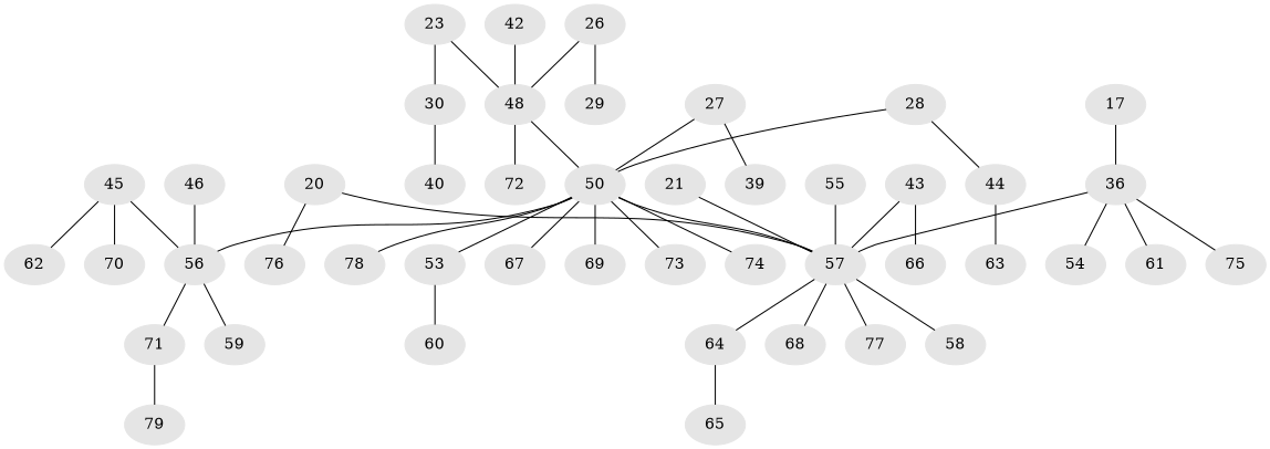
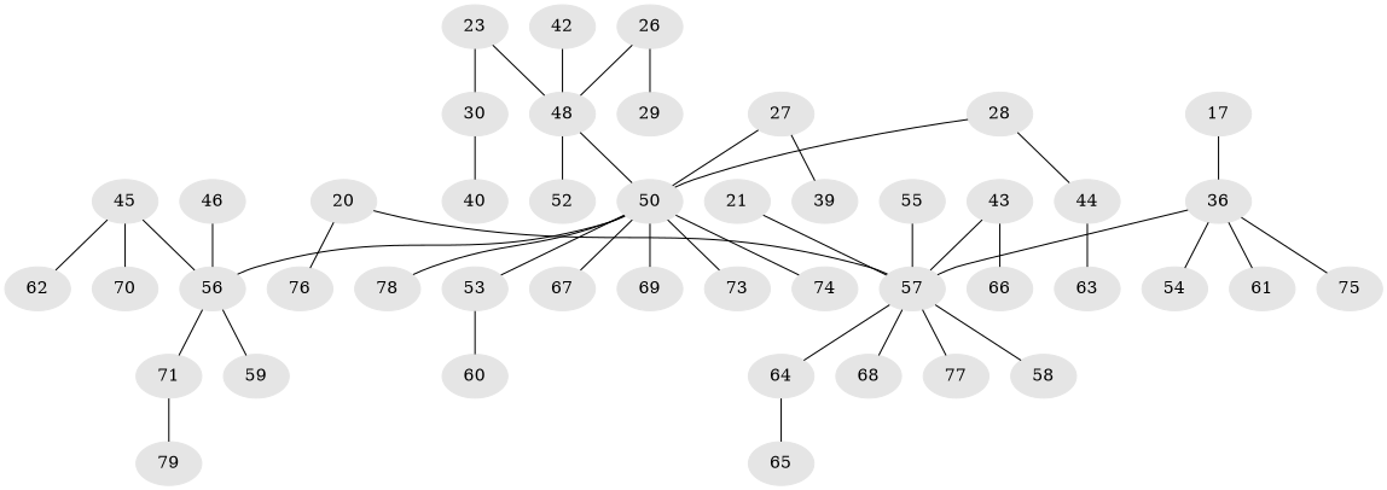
  graph {
    node [color=gray90 style=filled]
    36 [super="+34+15+16"]
    57 [super="+11+8+12"]
    54
    61
    75
    17
    58
    64 [super="+31+51"]
    68
    77
    20
    76
    21
    23
    30
    48 [super="+32+9+22"]
    40
    50 [super="+2+24+4+49"]
-   52 [label=72]
+   52
    26
    29
    27
    39
    56 [super="+33"]
    53 [super="+38"]
    67
    69
    73
    74
    78
    28
    44
    63
    42
    43
    66
    45 [super="+25"]
    62
    70
    59
    71
    46
    60
    55
    79
    65
    36 -- 57
    36 -- 54
    36 -- 61
    36 -- 75
    57 -- 58
    57 -- 64
    57 -- 68
    57 -- 77
    17 -- 36
    64 -- 65
    20 -- 57
    20 -- 76
    21 -- 57
    23 -- 30
    23 -- 48
    30 -- 40
    48 -- 50
    48 -- 52
-   50 -- 57
    50 -- 56
    50 -- 53
    50 -- 67
    50 -- 69
    50 -- 73
    50 -- 74
    50 -- 78
    26 -- 48
    26 -- 29
    27 -- 50
    27 -- 39
    56 -- 59
    56 -- 71
    53 -- 60
    28 -- 50
    28 -- 44
    44 -- 63
    42 -- 48
    43 -- 57
    43 -- 66
    45 -- 56
    45 -- 62
    45 -- 70
    71 -- 79
    46 -- 56
    55 -- 57
  }
